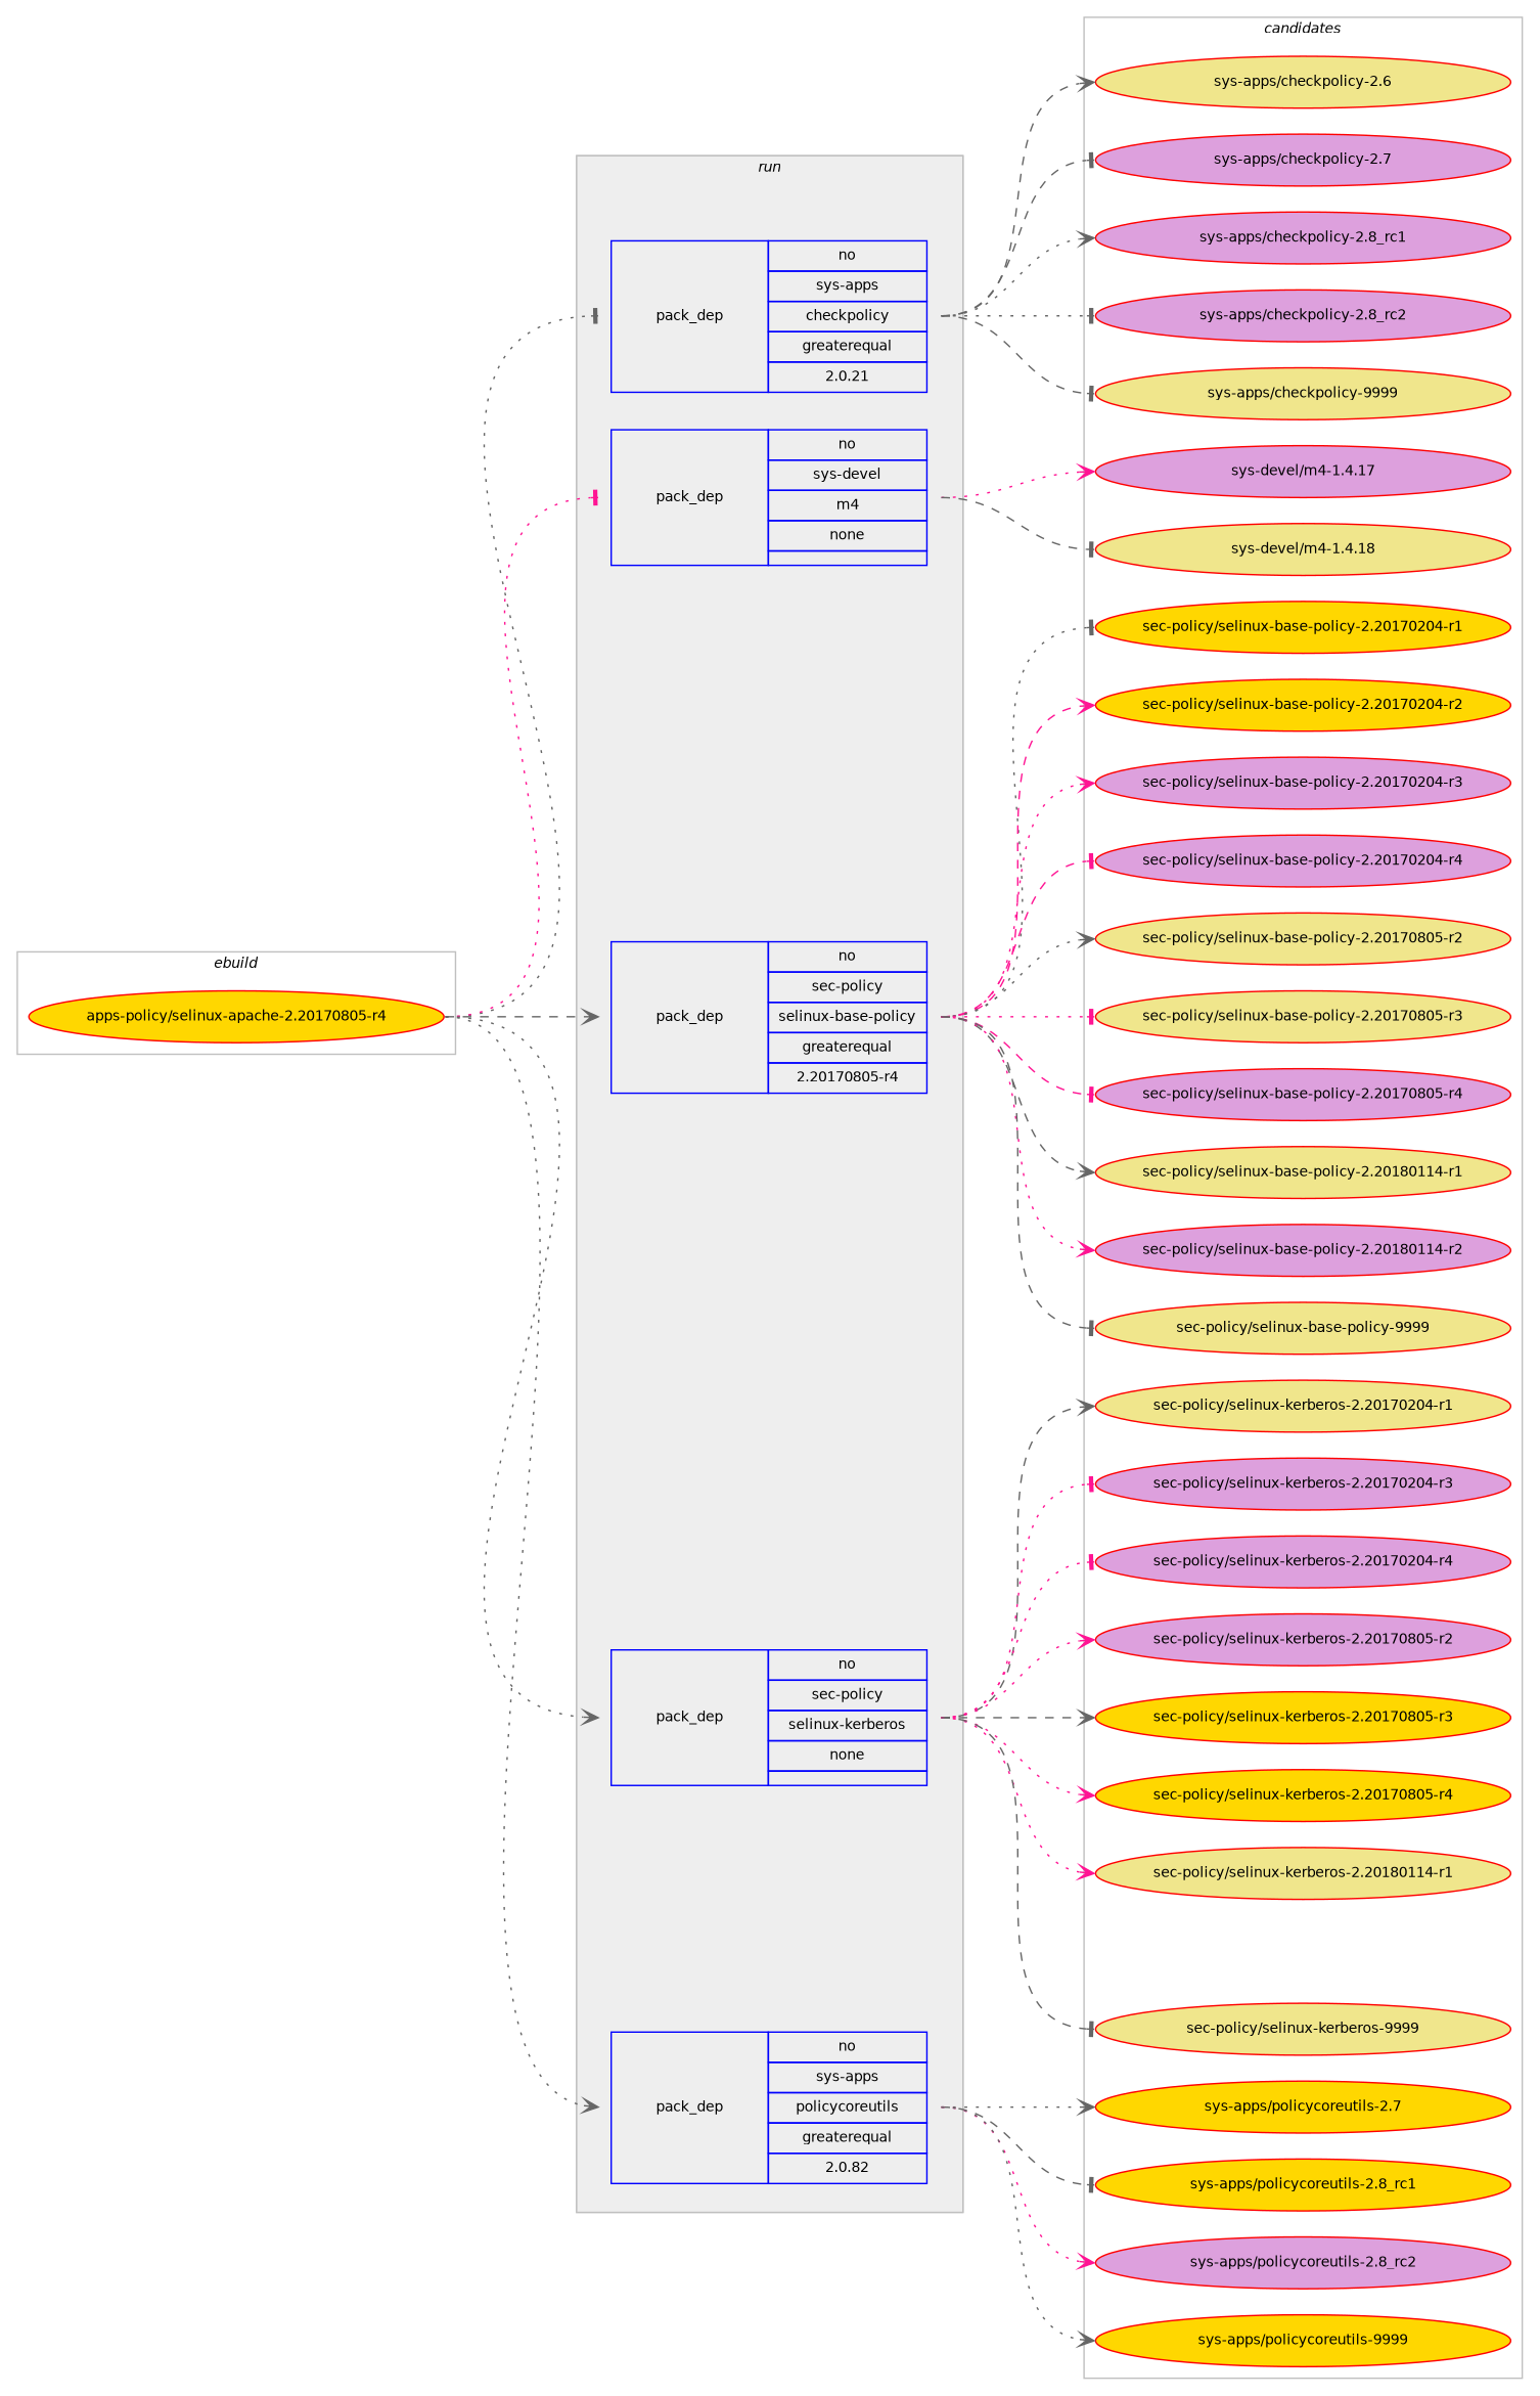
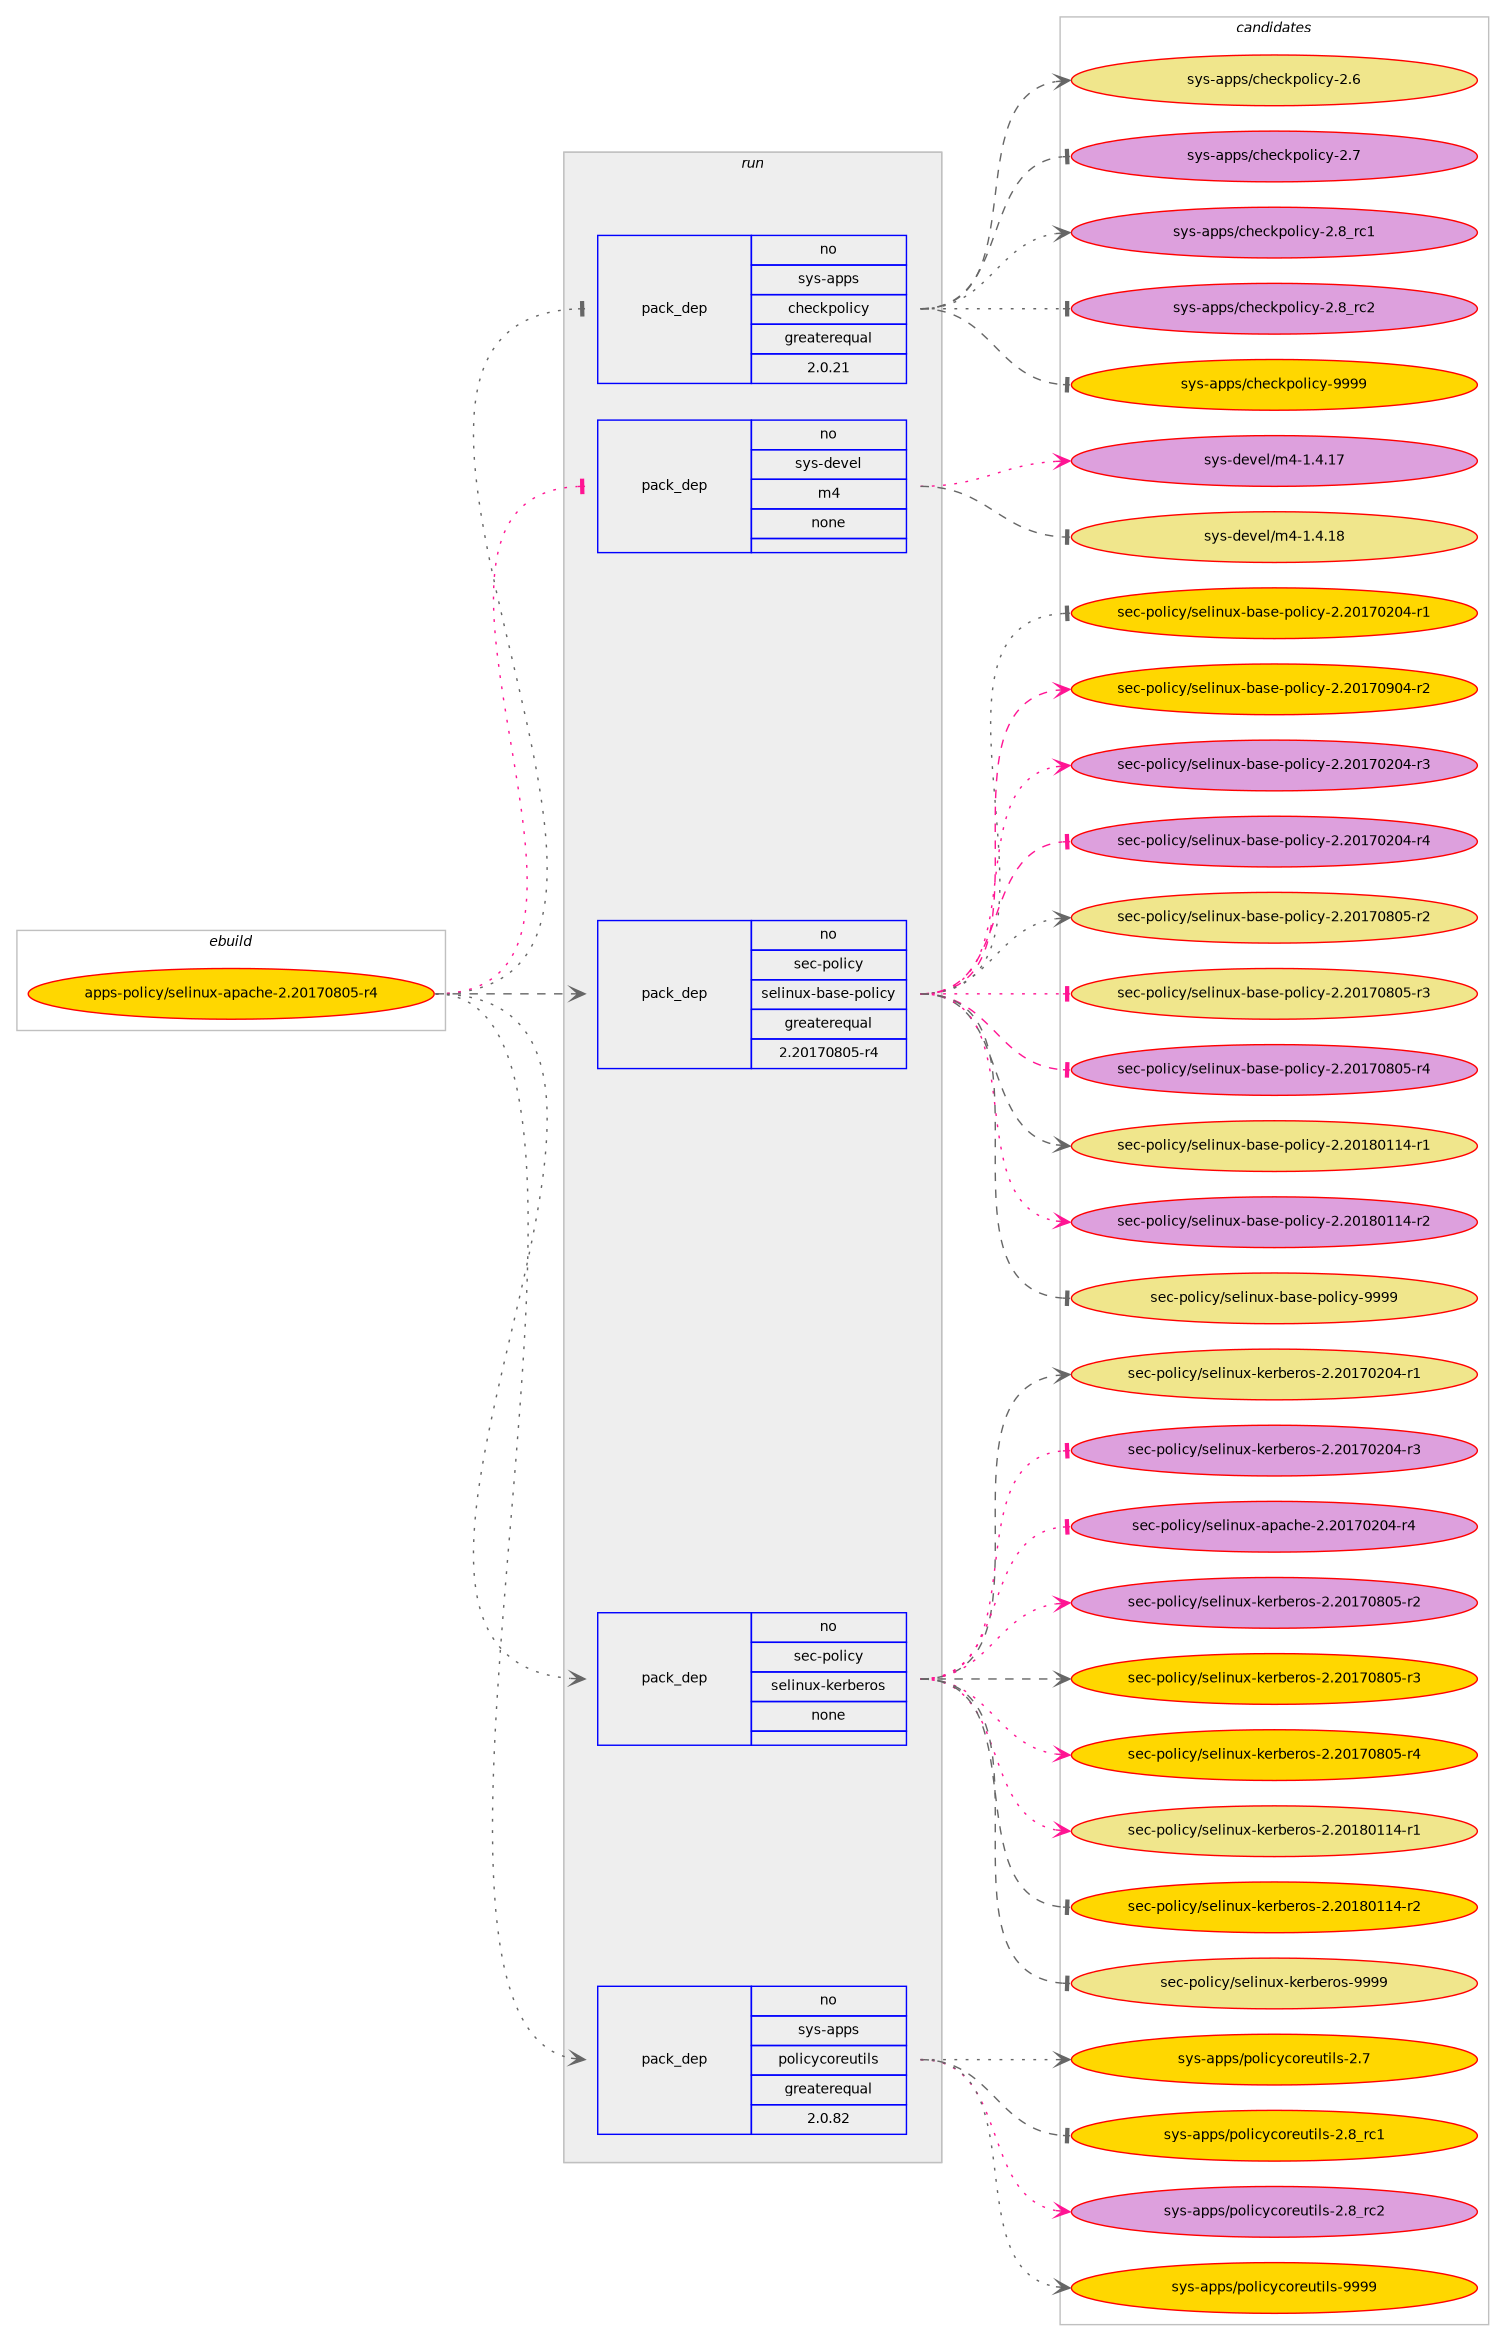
  digraph {
    compound=true
    concentrate=true
    fontname=Helvetica
    fontsize=10
    newrank=true
    rankdir=LR
    ranksep=1.5
    node [color=red fillcolor=plum fontname=Helvetica fontsize=10 style=filled]
    edge [arrowhead=vee color=gray40 headport=w style=dotted tailport=e weight=100]
    n1 [fillcolor=gold label="apps-policy/selinux-apache-2.20170805-r4" width=4]
    n2 [color=blue label=<<TABLE BORDER="0" CELLBORDER="1" CELLSPACING="0" CELLPADDING="4" WIDTH="220"><TR><TD ROWSPAN="6" CELLPADDING="30">pack_dep</TD></TR><TR><TD WIDTH="110">no</TD></TR><TR><TD>sys-apps</TD></TR><TR><TD>checkpolicy</TD></TR><TR><TD>greaterequal</TD></TR><TR><TD>2.0.21</TD></TR></TABLE>> shape=none fillcolor="" style=""]
    n3 [color=blue label=<<TABLE BORDER="0" CELLBORDER="1" CELLSPACING="0" CELLPADDING="4" WIDTH="220"><TR><TD ROWSPAN="6" CELLPADDING="30">pack_dep</TD></TR><TR><TD WIDTH="110">no</TD></TR><TR><TD>sys-devel</TD></TR><TR><TD>m4</TD></TR><TR><TD>none</TD></TR><TR><TD></TD></TR></TABLE>> shape=none fillcolor="" style=""]
    n4 [color=blue label=<<TABLE BORDER="0" CELLBORDER="1" CELLSPACING="0" CELLPADDING="4" WIDTH="220"><TR><TD ROWSPAN="6" CELLPADDING="30">pack_dep</TD></TR><TR><TD WIDTH="110">no</TD></TR><TR><TD>sec-policy</TD></TR><TR><TD>selinux-base-policy</TD></TR><TR><TD>greaterequal</TD></TR><TR><TD>2.20170805-r4</TD></TR></TABLE>> shape=none fillcolor="" style=""]
    n5 [color=blue label=<<TABLE BORDER="0" CELLBORDER="1" CELLSPACING="0" CELLPADDING="4" WIDTH="220"><TR><TD ROWSPAN="6" CELLPADDING="30">pack_dep</TD></TR><TR><TD WIDTH="110">no</TD></TR><TR><TD>sec-policy</TD></TR><TR><TD>selinux-kerberos</TD></TR><TR><TD>none</TD></TR><TR><TD></TD></TR></TABLE>> shape=none fillcolor="" style=""]
    n6 [color=blue label=<<TABLE BORDER="0" CELLBORDER="1" CELLSPACING="0" CELLPADDING="4" WIDTH="220"><TR><TD ROWSPAN="6" CELLPADDING="30">pack_dep</TD></TR><TR><TD WIDTH="110">no</TD></TR><TR><TD>sys-apps</TD></TR><TR><TD>policycoreutils</TD></TR><TR><TD>greaterequal</TD></TR><TR><TD>2.0.82</TD></TR></TABLE>> shape=none fillcolor="" style=""]
    n7 [fillcolor=khaki label="sys-apps/checkpolicy-2.6" width=4]
    n8 [label="sys-apps/checkpolicy-2.7" width=4]
    n9 [label="sys-apps/checkpolicy-2.8_rc1" width=4]
    n10 [label="sys-apps/checkpolicy-2.8_rc2" width=4]
-   n11 [fillcolor=khaki label="sys-apps/checkpolicy-9999" width=4]
+   n11 [fillcolor=gold label="sys-apps/checkpolicy-9999" width=4]
    n12 [label="sys-devel/m4-1.4.17" width=4]
    n13 [fillcolor=khaki label="sys-devel/m4-1.4.18" width=4]
    n14 [fillcolor=gold label="sec-policy/selinux-base-policy-2.20170204-r1" width=4]
-   n15 [fillcolor=gold label="sec-policy/selinux-base-policy-2.20170204-r2" width=4]
+   n15 [fillcolor=gold label="sec-policy/selinux-base-policy-2.20170904-r2" width=4]
    n16 [label="sec-policy/selinux-base-policy-2.20170204-r3" width=4]
    n17 [label="sec-policy/selinux-base-policy-2.20170204-r4" width=4]
    n18 [fillcolor=khaki label="sec-policy/selinux-base-policy-2.20170805-r2" width=4]
    n19 [fillcolor=khaki label="sec-policy/selinux-base-policy-2.20170805-r3" width=4]
    n20 [label="sec-policy/selinux-base-policy-2.20170805-r4" width=4]
    n21 [fillcolor=khaki label="sec-policy/selinux-base-policy-2.20180114-r1" width=4]
    n22 [label="sec-policy/selinux-base-policy-2.20180114-r2" width=4]
    n23 [fillcolor=khaki label="sec-policy/selinux-base-policy-9999" width=4]
    n24 [fillcolor=khaki label="sec-policy/selinux-kerberos-2.20170204-r1" width=4]
    n25 [label="sec-policy/selinux-kerberos-2.20170204-r3" width=4]
-   n26 [label="sec-policy/selinux-kerberos-2.20170204-r4" width=4]
+   n26 [label="sec-policy/selinux-apache-2.20170204-r4" width=4]
    n27 [label="sec-policy/selinux-kerberos-2.20170805-r2" width=4]
    n28 [fillcolor=gold label="sec-policy/selinux-kerberos-2.20170805-r3" width=4]
    n29 [fillcolor=gold label="sec-policy/selinux-kerberos-2.20170805-r4" width=4]
    n30 [fillcolor=khaki label="sec-policy/selinux-kerberos-2.20180114-r1" width=4]
+   n31 [fillcolor=gold label="sec-policy/selinux-kerberos-2.20180114-r2" width=4]
    n32 [fillcolor=khaki label="sec-policy/selinux-kerberos-9999" width=4]
    n33 [fillcolor=gold label="sys-apps/policycoreutils-2.7" width=4]
    n34 [fillcolor=gold label="sys-apps/policycoreutils-2.8_rc1" width=4]
    n35 [label="sys-apps/policycoreutils-2.8_rc2" width=4]
    n36 [fillcolor=gold label="sys-apps/policycoreutils-9999" width=4]
    subgraph cluster_1 {
      color=gray
      label=<<i>ebuild</i>>
      rank=same
      n1
    }
    subgraph cluster_2 {
      color=gray
      label=<<i>dependencies</i>>
      subgraph cluster_3 {
        color=gray
        fillcolor="#eeeeee"
        label=<<i>compile</i>>
        style=filled
        subgraph sub_4 {
          color=gray
          fillcolor="#eeeeee"
          label=<<i>compile</i>>
          style=filled
          n2
        }
        subgraph sub_5 {
          color=gray
          fillcolor="#eeeeee"
          label=<<i>compile</i>>
          style=filled
          n3
        }
      }
      subgraph cluster_6 {
        color=gray
        fillcolor="#eeeeee"
        label=<<i>compile and run</i>>
        style=filled
        subgraph sub_7 {
          color=gray
          fillcolor="#eeeeee"
          label=<<i>compile and run</i>>
          style=filled
          n4
        }
        subgraph sub_8 {
          color=gray
          fillcolor="#eeeeee"
          label=<<i>compile and run</i>>
          style=filled
          n5
        }
        subgraph sub_9 {
          color=gray
          fillcolor="#eeeeee"
          label=<<i>compile and run</i>>
          style=filled
          n6
        }
      }
      subgraph cluster_10 {
        color=gray
        fillcolor="#eeeeee"
        label=<<i>run</i>>
        style=filled
      }
    }
    subgraph cluster_11 {
      color=gray
      label=<<i>candidates</i>>
      rank=same
      subgraph sub_12 {
        color=black
        label=<<i>candidates</i>>
        nodesep=1
        rank=same
        n7
        n8
        n9
        n10
        n11
      }
      subgraph sub_13 {
        color=black
        label=<<i>candidates</i>>
        nodesep=1
        rank=same
        n12
        n13
      }
      subgraph sub_14 {
        color=black
        label=<<i>candidates</i>>
        nodesep=1
        rank=same
        n14
        n15
        n16
        n17
        n18
        n19
        n20
        n21
        n22
        n23
      }
      subgraph sub_15 {
        color=black
        label=<<i>candidates</i>>
        nodesep=1
        rank=same
        n24
        n25
        n26
        n27
        n28
        n29
        n30
+       n31
        n32
      }
      subgraph sub_16 {
        color=black
        label=<<i>candidates</i>>
        nodesep=1
        rank=same
        n33
        n34
        n35
        n36
      }
    }
    n1 -> n2 [arrowhead=tee weight=20]
    n1 -> n3 [arrowhead=tee color=deeppink weight=20]
    n1 -> n4 [style=dashed weight=20]
    n1 -> n5 [weight=20]
    n1 -> n6 [weight=20]
    n2 -> n7 [style=dashed]
    n2 -> n8 [arrowhead=tee style=dashed]
    n2 -> n9
    n2 -> n10 [arrowhead=tee]
    n2 -> n11 [arrowhead=tee style=dashed]
    n3 -> n12 [color=deeppink]
    n3 -> n13 [arrowhead=tee style=dashed]
    n4 -> n14 [arrowhead=tee]
    n4 -> n15 [color=deeppink style=dashed]
    n4 -> n16 [color=deeppink]
    n4 -> n17 [arrowhead=tee color=deeppink style=dashed]
    n4 -> n18
    n4 -> n19 [arrowhead=tee color=deeppink]
    n4 -> n20 [arrowhead=tee color=deeppink style=dashed]
    n4 -> n21 [style=dashed]
    n4 -> n22 [color=deeppink]
    n4 -> n23 [arrowhead=tee style=dashed]
    n5 -> n24 [style=dashed]
    n5 -> n25 [arrowhead=tee color=deeppink]
    n5 -> n26 [arrowhead=tee color=deeppink]
    n5 -> n27 [color=deeppink]
    n5 -> n28 [style=dashed]
    n5 -> n29 [color=deeppink]
    n5 -> n30 [color=deeppink]
+   n5 -> n31 [arrowhead=tee style=dashed]
    n5 -> n32 [arrowhead=tee style=dashed]
    n6 -> n33
    n6 -> n34 [arrowhead=tee style=dashed]
    n6 -> n35 [color=deeppink]
    n6 -> n36
  }
